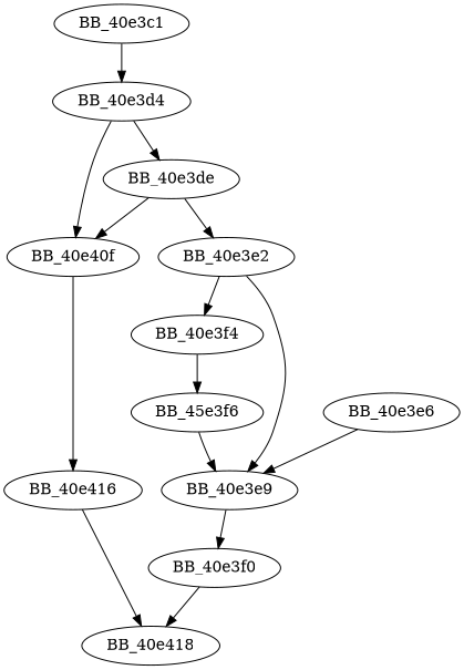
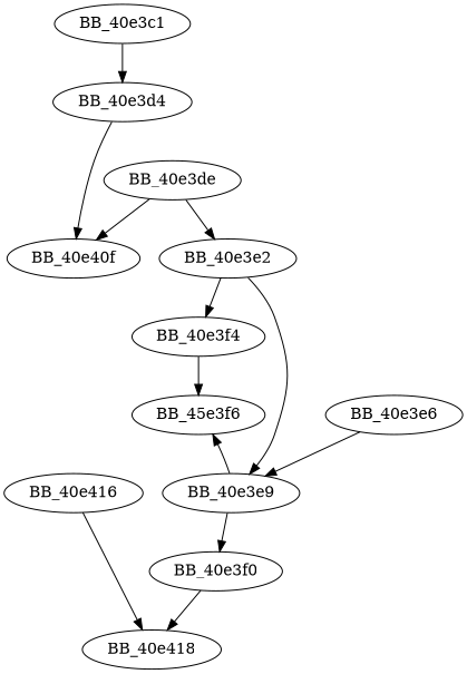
  digraph {
    BB_40e3c1
    BB_40e3d4
    BB_40e3de
    BB_40e40f
    BB_40e3e2
    BB_40e416
    BB_40e3f4
    BB_40e3e9
    BB_40e418
    BB_40e3e6
    n11 [label=BB_45e3f6]
    BB_40e3f0
    BB_40e3c1 -> BB_40e3d4
-   BB_40e3d4 -> BB_40e3de
    BB_40e3d4 -> BB_40e40f
    BB_40e3de -> BB_40e40f
    BB_40e3de -> BB_40e3e2
-   BB_40e40f -> BB_40e416
    BB_40e3e2 -> BB_40e3f4
    BB_40e3e2 -> BB_40e3e9
    BB_40e416 -> BB_40e418
    BB_40e3f4 -> n11
    BB_40e3e9 -> BB_40e3f0
    BB_40e3e6 -> BB_40e3e9
-   n11 -> BB_40e3e9
+   BB_40e3e9 -> n11
    BB_40e3f0 -> BB_40e418
  }
